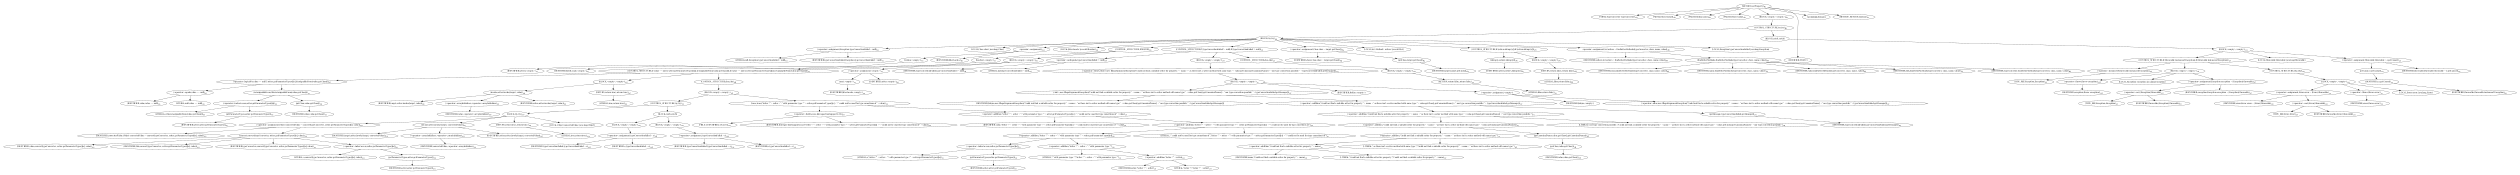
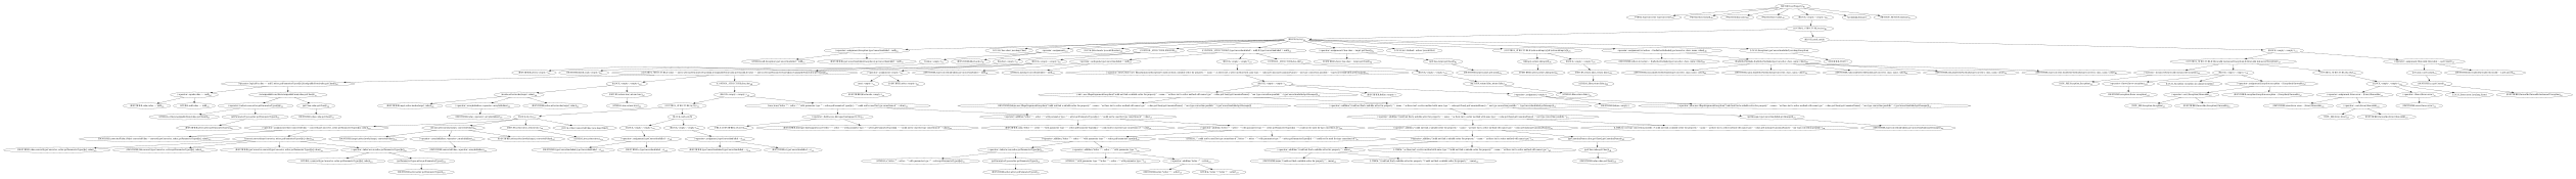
  digraph {
    fontname="Playfair Display"
    node [fontname="Playfair Display"]
    edge [fontname="Playfair Display"]
    n1 [label=<(METHOD,setProperty)<SUB>182</SUB>>]
    n2 [label=<(PARAM,TypeConverter typeConverter)<SUB>182</SUB>>]
    n3 [label=<(PARAM,Object target)<SUB>182</SUB>>]
    n4 [label=<(PARAM,String name)<SUB>182</SUB>>]
    n5 [label=<(PARAM,Object value)<SUB>182</SUB>>]
    n6 [label=<(BLOCK,&lt;empty&gt;,&lt;empty&gt;)<SUB>182</SUB>>]
    n7 [label=<(MODIFIER,PUBLIC)>]
    n8 [label=<(MODIFIER,STATIC)>]
    n9 [label=<(METHOD_RETURN,boolean)<SUB>182</SUB>>]
    n10 [label=<(CONTROL_STRUCTURE,try,try)<SUB>183</SUB>>]
    n11 [label=<(BLOCK,try,try)<SUB>183</SUB>>]
    n12 [label=<(BLOCK,catch,catch)>]
    n13 [label=<(LOCAL,Class clazz: java.lang.Class)>]
    n14 [label=<(&lt;operator&gt;.assignment,Class clazz = target.getClass())<SUB>184</SUB>>]
    n15 [label=<(LOCAL,Set&lt;Method&gt; setters: java.util.Set)>]
    n16 [label=<(&lt;operator&gt;.assignment,Set setters = findSetterMethods(typeConverter, clazz, name, value))<SUB>186</SUB>>]
    n17 [label=<(CONTROL_STRUCTURE,if (setters.isEmpty()),if (setters.isEmpty()))<SUB>187</SUB>>]
    n18 [label=<(LOCAL,Exception typeConvertionFailed: java.lang.Exception)>]
    n19 [label=<(&lt;operator&gt;.assignment,Exception typeConvertionFailed = null)<SUB>192</SUB>>]
    n20 [label=<(LOCAL,$iterLocal0: java.util.Iterator)<SUB>193</SUB>>]
    n21 [label=<(&lt;operator&gt;.assignment,)<SUB>193</SUB>>]
    n22 [label=<(CONTROL_STRUCTURE,FOR,FOR)<SUB>193</SUB>>]
    n23 [label=<(CONTROL_STRUCTURE,if (typeConvertionFailed != null),if (typeConvertionFailed != null))<SUB>216</SUB>>]
    n24 [label=<(BLOCK,&lt;empty&gt;,&lt;empty&gt;)<SUB>223</SUB>>]
    n25 [label=<(IDENTIFIER,clazz,Class clazz = target.getClass())<SUB>184</SUB>>]
    n26 [label=<(getClass,target.getClass())<SUB>184</SUB>>]
    n27 [label=<(IDENTIFIER,setters,Set setters = findSetterMethods(typeConverter, clazz, name, value))<SUB>186</SUB>>]
    n28 [label=<(findSetterMethods,findSetterMethods(typeConverter, clazz, name, value))<SUB>186</SUB>>]
    n29 [label=<(isEmpty,setters.isEmpty())<SUB>187</SUB>>]
    n30 [label=<(BLOCK,&lt;empty&gt;,&lt;empty&gt;)<SUB>187</SUB>>]
    n31 [label=<(IDENTIFIER,typeConvertionFailed,Exception typeConvertionFailed = null)<SUB>192</SUB>>]
    n32 [label=<(LITERAL,null,Exception typeConvertionFailed = null)<SUB>192</SUB>>]
    n33 [label=<(IDENTIFIER,$iterLocal0,)<SUB>193</SUB>>]
    n34 [label=<(iterator,&lt;empty&gt;)<SUB>193</SUB>>]
    n35 [label=<(hasNext,&lt;empty&gt;)<SUB>193</SUB>>]
    n36 [label=<(BLOCK,&lt;empty&gt;,&lt;empty&gt;)<SUB>193</SUB>>]
    n37 [label=<(&lt;operator&gt;.notEquals,typeConvertionFailed != null)<SUB>216</SUB>>]
    n38 [label=<(BLOCK,&lt;empty&gt;,&lt;empty&gt;)<SUB>216</SUB>>]
    n39 [label=<(CONTROL_STRUCTURE,else,else)<SUB>220</SUB>>]
    n40 [label=<(IDENTIFIER,target,target.getClass())<SUB>184</SUB>>]
    n41 [label=<(IDENTIFIER,this,findSetterMethods(typeConverter, clazz, name, value))<SUB>186</SUB>>]
    n42 [label=<(IDENTIFIER,typeConverter,findSetterMethods(typeConverter, clazz, name, value))<SUB>186</SUB>>]
    n43 [label=<(IDENTIFIER,clazz,findSetterMethods(typeConverter, clazz, name, value))<SUB>186</SUB>>]
    n44 [label=<(IDENTIFIER,name,findSetterMethods(typeConverter, clazz, name, value))<SUB>186</SUB>>]
    n45 [label=<(IDENTIFIER,value,findSetterMethods(typeConverter, clazz, name, value))<SUB>186</SUB>>]
    n46 [label=<(IDENTIFIER,setters,setters.isEmpty())<SUB>187</SUB>>]
    n47 [label=<(RETURN,return false;,return false;)<SUB>188</SUB>>]
    n48 [label=<(LITERAL,false,return false;)<SUB>188</SUB>>]
    n49 [label=<(IDENTIFIER,setters,&lt;empty&gt;)<SUB>193</SUB>>]
    n50 [label=<(IDENTIFIER,$iterLocal0,&lt;empty&gt;)<SUB>193</SUB>>]
    n51 [label=<(&lt;operator&gt;.assignment,&lt;empty&gt;)<SUB>193</SUB>>]
    n52 [label=<(CONTROL_STRUCTURE,if (value == null || setter.getParameterTypes()[0].isAssignableFrom(value.getClass())),if (value == null || setter.getParameterTypes()[0].isAssignableFrom(value.getClass())))<SUB>195</SUB>>]
    n53 [label=<(IDENTIFIER,setter,&lt;empty&gt;)<SUB>193</SUB>>]
    n54 [label=<(next,&lt;empty&gt;)<SUB>193</SUB>>]
    n55 [label=<(&lt;operator&gt;.logicalOr,value == null || setter.getParameterTypes()[0].isAssignableFrom(value.getClass()))<SUB>195</SUB>>]
    n56 [label=<(BLOCK,&lt;empty&gt;,&lt;empty&gt;)<SUB>195</SUB>>]
    n57 [label=<(CONTROL_STRUCTURE,else,else)<SUB>198</SUB>>]
    n58 [label=<(IDENTIFIER,$iterLocal0,&lt;empty&gt;)<SUB>193</SUB>>]
    n59 [label=<(&lt;operator&gt;.equals,value == null)<SUB>195</SUB>>]
    n60 [label=<(isAssignableFrom,this.isAssignableFrom(value.getClass()))<SUB>195</SUB>>]
    n61 [label=<(invoke,setter.invoke(target, value))<SUB>196</SUB>>]
    n62 [label=<(RETURN,return true;,return true;)<SUB>197</SUB>>]
    n63 [label=<(BLOCK,&lt;empty&gt;,&lt;empty&gt;)<SUB>198</SUB>>]
    n64 [label=<(IDENTIFIER,value,value == null)<SUB>195</SUB>>]
    n65 [label=<(LITERAL,null,value == null)<SUB>195</SUB>>]
    n66 [label=<(&lt;operator&gt;.indexAccess,setter.getParameterTypes()[0])<SUB>195</SUB>>]
    n67 [label=<(getClass,value.getClass())<SUB>195</SUB>>]
    n68 [label=<(getParameterTypes,setter.getParameterTypes())<SUB>195</SUB>>]
    n69 [label=<(LITERAL,0,this.isAssignableFrom(value.getClass()))<SUB>195</SUB>>]
    n70 [label=<(IDENTIFIER,value,value.getClass())<SUB>195</SUB>>]
    n71 [label=<(IDENTIFIER,setter,setter.getParameterTypes())<SUB>195</SUB>>]
    n72 [label=<(IDENTIFIER,setter,setter.invoke(target, value))<SUB>196</SUB>>]
    n73 [label=<(IDENTIFIER,target,setter.invoke(target, value))<SUB>196</SUB>>]
    n74 [label=<(&lt;operator&gt;.arrayInitializer,&lt;operator&gt;.arrayInitializer)<SUB>196</SUB>>]
    n75 [label=<(LITERAL,true,return true;)<SUB>197</SUB>>]
    n76 [label=<(IDENTIFIER,value,&lt;operator&gt;.arrayInitializer)<SUB>196</SUB>>]
    n77 [label=<(CONTROL_STRUCTURE,try,try)<SUB>200</SUB>>]
    n78 [label=<(trace,trace(&quot;Setter \&quot;&quot; + setter + &quot;\&quot; with parameter type \&quot;&quot; + setter.getParameterTypes()[0] + &quot;\&quot; could not be used for type conertions of &quot; + value))<SUB>210</SUB>>]
    n79 [label=<(BLOCK,try,try)<SUB>200</SUB>>]
    n80 [label=<(BLOCK,catch,catch)>]
    n81 [label=<(&lt;operator&gt;.fieldAccess,IntrospectionSupport.LOG)<SUB>210</SUB>>]
    n82 [label=<(&lt;operator&gt;.addition,&quot;Setter \&quot;&quot; + setter + &quot;\&quot; with parameter type \&quot;&quot; + setter.getParameterTypes()[0] + &quot;\&quot; could not be used for type conertions of &quot; + value)<SUB>210</SUB>>]
    n83 [label=<(LOCAL,Object convertedValue: java.lang.Object)>]
    n84 [label=<(&lt;operator&gt;.assignment,Object convertedValue = convert(typeConverter, setter.getParameterTypes()[0], value))<SUB>202</SUB>>]
    n85 [label=<(invoke,setter.invoke(target, convertedValue))<SUB>203</SUB>>]
    n86 [label=<(RETURN,return true;,return true;)<SUB>204</SUB>>]
    n87 [label=<(BLOCK,&lt;empty&gt;,&lt;empty&gt;)<SUB>205</SUB>>]
    n88 [label=<(BLOCK,&lt;empty&gt;,&lt;empty&gt;)<SUB>207</SUB>>]
    n89 [label=<(IDENTIFIER,convertedValue,Object convertedValue = convert(typeConverter, setter.getParameterTypes()[0], value))<SUB>202</SUB>>]
    n90 [label=<(convert,convert(typeConverter, setter.getParameterTypes()[0], value))<SUB>202</SUB>>]
    n91 [label=<(IDENTIFIER,setter,setter.invoke(target, convertedValue))<SUB>205</SUB>>]
    n92 [label=<(IDENTIFIER,target,setter.invoke(target, convertedValue))<SUB>203</SUB>>]
    n93 [label=<(&lt;operator&gt;.arrayInitializer,&lt;operator&gt;.arrayInitializer)<SUB>203</SUB>>]
    n94 [label=<(LITERAL,true,return true;)<SUB>204</SUB>>]
    n95 [label=<(IDENTIFIER,this,convert(typeConverter, setter.getParameterTypes()[0], value))<SUB>202</SUB>>]
    n96 [label=<(IDENTIFIER,typeConverter,convert(typeConverter, setter.getParameterTypes()[0], value))<SUB>202</SUB>>]
    n97 [label=<(&lt;operator&gt;.indexAccess,setter.getParameterTypes()[0])<SUB>202</SUB>>]
    n98 [label=<(IDENTIFIER,value,convert(typeConverter, setter.getParameterTypes()[0], value))<SUB>202</SUB>>]
    n99 [label=<(getParameterTypes,setter.getParameterTypes())<SUB>202</SUB>>]
    n100 [label=<(LITERAL,0,convert(typeConverter, setter.getParameterTypes()[0], value))<SUB>202</SUB>>]
    n101 [label=<(IDENTIFIER,setter,setter.getParameterTypes())<SUB>202</SUB>>]
    n102 [label=<(IDENTIFIER,convertedValue,&lt;operator&gt;.arrayInitializer)<SUB>203</SUB>>]
    n103 [label=<(&lt;operator&gt;.assignment,typeConvertionFailed = e)<SUB>206</SUB>>]
    n104 [label=<(&lt;operator&gt;.assignment,typeConvertionFailed = e)<SUB>208</SUB>>]
    n105 [label=<(IDENTIFIER,typeConvertionFailed,typeConvertionFailed = e)<SUB>206</SUB>>]
    n106 [label=<(IDENTIFIER,e,typeConvertionFailed = e)<SUB>206</SUB>>]
    n107 [label=<(IDENTIFIER,typeConvertionFailed,typeConvertionFailed = e)<SUB>208</SUB>>]
    n108 [label=<(IDENTIFIER,e,typeConvertionFailed = e)<SUB>208</SUB>>]
    n109 [label=<(IDENTIFIER,IntrospectionSupport,trace(&quot;Setter \&quot;&quot; + setter + &quot;\&quot; with parameter type \&quot;&quot; + setter.getParameterTypes()[0] + &quot;\&quot; could not be used for type conertions of &quot; + value))<SUB>210</SUB>>]
    n110 [label=<(FIELD_IDENTIFIER,LOG,LOG)<SUB>210</SUB>>]
    n111 [label=<(&lt;operator&gt;.addition,&quot;Setter \&quot;&quot; + setter + &quot;\&quot; with parameter type \&quot;&quot; + setter.getParameterTypes()[0] + &quot;\&quot; could not be used for type conertions of &quot;)<SUB>210</SUB>>]
    n112 [label=<(IDENTIFIER,value,&quot;Setter \&quot;&quot; + setter + &quot;\&quot; with parameter type \&quot;&quot; + setter.getParameterTypes()[0] + &quot;\&quot; could not be used for type conertions of &quot; + value)<SUB>211</SUB>>]
    n113 [label=<(&lt;operator&gt;.addition,&quot;Setter \&quot;&quot; + setter + &quot;\&quot; with parameter type \&quot;&quot; + setter.getParameterTypes()[0])<SUB>210</SUB>>]
    n114 [label=<(LITERAL,&quot;\&quot; could not be used for type conertions of &quot;,&quot;Setter \&quot;&quot; + setter + &quot;\&quot; with parameter type \&quot;&quot; + setter.getParameterTypes()[0] + &quot;\&quot; could not be used for type conertions of &quot;)<SUB>211</SUB>>]
    n115 [label=<(&lt;operator&gt;.addition,&quot;Setter \&quot;&quot; + setter + &quot;\&quot; with parameter type \&quot;&quot;)<SUB>210</SUB>>]
    n116 [label=<(&lt;operator&gt;.indexAccess,setter.getParameterTypes()[0])<SUB>211</SUB>>]
    n117 [label=<(&lt;operator&gt;.addition,&quot;Setter \&quot;&quot; + setter)<SUB>210</SUB>>]
    n118 [label=<(LITERAL,&quot;\&quot; with parameter type \&quot;&quot;,&quot;Setter \&quot;&quot; + setter + &quot;\&quot; with parameter type \&quot;&quot;)<SUB>210</SUB>>]
    n119 [label=<(getParameterTypes,setter.getParameterTypes())<SUB>211</SUB>>]
    n120 [label=<(LITERAL,0,&quot;Setter \&quot;&quot; + setter + &quot;\&quot; with parameter type \&quot;&quot; + setter.getParameterTypes()[0])<SUB>211</SUB>>]
    n121 [label=<(LITERAL,&quot;Setter \&quot;&quot;,&quot;Setter \&quot;&quot; + setter)<SUB>210</SUB>>]
    n122 [label=<(IDENTIFIER,setter,&quot;Setter \&quot;&quot; + setter)<SUB>210</SUB>>]
    n123 [label=<(IDENTIFIER,setter,setter.getParameterTypes())<SUB>211</SUB>>]
    n124 [label=<(IDENTIFIER,typeConvertionFailed,typeConvertionFailed != null)<SUB>216</SUB>>]
    n125 [label=<(LITERAL,null,typeConvertionFailed != null)<SUB>216</SUB>>]
    n126 [label=<(&lt;operator&gt;.throw,throw new IllegalArgumentException(&quot;Could not find a suitable setter for property: &quot; + name + &quot; as there isn't a setter method with same type: &quot; + value.getClass().getCanonicalName() + &quot; nor type convertion possbile: &quot; + typeConvertionFailed.getMessage());)<SUB>217</SUB>>]
    n127 [label=<(BLOCK,&lt;empty&gt;,&lt;empty&gt;)<SUB>220</SUB>>]
    n128 [label=<(BLOCK,&lt;empty&gt;,&lt;empty&gt;)<SUB>217</SUB>>]
    n129 [label=<(&lt;operator&gt;.assignment,&lt;empty&gt;)>]
    n130 [label=<(&lt;init&gt;,new IllegalArgumentException(&quot;Could not find a suitable setter for property: &quot; + name + &quot; as there isn't a setter method with same type: &quot; + value.getClass().getCanonicalName() + &quot; nor type convertion possbile: &quot; + typeConvertionFailed.getMessage()))<SUB>217</SUB>>]
    n131 [label=<(IDENTIFIER,$obj10,&lt;empty&gt;)>]
    n132 [label=<(IDENTIFIER,$obj10,&lt;empty&gt;)>]
    n133 [label=<(&lt;operator&gt;.alloc,new IllegalArgumentException(&quot;Could not find a suitable setter for property: &quot; + name + &quot; as there isn't a setter method with same type: &quot; + value.getClass().getCanonicalName() + &quot; nor type convertion possbile: &quot; + typeConvertionFailed.getMessage()))<SUB>217</SUB>>]
    n134 [label=<(IDENTIFIER,$obj10,new IllegalArgumentException(&quot;Could not find a suitable setter for property: &quot; + name + &quot; as there isn't a setter method with same type: &quot; + value.getClass().getCanonicalName() + &quot; nor type convertion possbile: &quot; + typeConvertionFailed.getMessage()))>]
    n135 [label=<(&lt;operator&gt;.addition,&quot;Could not find a suitable setter for property: &quot; + name + &quot; as there isn't a setter method with same type: &quot; + value.getClass().getCanonicalName() + &quot; nor type convertion possbile: &quot; + typeConvertionFailed.getMessage())<SUB>217</SUB>>]
    n136 [label=<(&lt;operator&gt;.addition,&quot;Could not find a suitable setter for property: &quot; + name + &quot; as there isn't a setter method with same type: &quot; + value.getClass().getCanonicalName() + &quot; nor type convertion possbile: &quot;)<SUB>217</SUB>>]
    n137 [label=<(getMessage,typeConvertionFailed.getMessage())<SUB>219</SUB>>]
    n138 [label=<(&lt;operator&gt;.addition,&quot;Could not find a suitable setter for property: &quot; + name + &quot; as there isn't a setter method with same type: &quot; + value.getClass().getCanonicalName())<SUB>217</SUB>>]
    n139 [label=<(LITERAL,&quot; nor type convertion possbile: &quot;,&quot;Could not find a suitable setter for property: &quot; + name + &quot; as there isn't a setter method with same type: &quot; + value.getClass().getCanonicalName() + &quot; nor type convertion possbile: &quot;)<SUB>219</SUB>>]
    n140 [label=<(IDENTIFIER,typeConvertionFailed,typeConvertionFailed.getMessage())<SUB>219</SUB>>]
    n141 [label=<(&lt;operator&gt;.addition,&quot;Could not find a suitable setter for property: &quot; + name + &quot; as there isn't a setter method with same type: &quot;)<SUB>217</SUB>>]
    n142 [label=<(getCanonicalName,value.getClass().getCanonicalName())<SUB>218</SUB>>]
    n143 [label=<(&lt;operator&gt;.addition,&quot;Could not find a suitable setter for property: &quot; + name)<SUB>217</SUB>>]
    n144 [label=<(LITERAL,&quot; as there isn't a setter method with same type: &quot;,&quot;Could not find a suitable setter for property: &quot; + name + &quot; as there isn't a setter method with same type: &quot;)<SUB>218</SUB>>]
    n145 [label=<(getClass,value.getClass())<SUB>218</SUB>>]
    n146 [label=<(LITERAL,&quot;Could not find a suitable setter for property: &quot;,&quot;Could not find a suitable setter for property: &quot; + name)<SUB>217</SUB>>]
    n147 [label=<(IDENTIFIER,name,&quot;Could not find a suitable setter for property: &quot; + name)<SUB>217</SUB>>]
    n148 [label=<(IDENTIFIER,value,value.getClass())<SUB>218</SUB>>]
    n149 [label=<(RETURN,return false;,return false;)<SUB>221</SUB>>]
    n150 [label=<(LITERAL,false,return false;)<SUB>221</SUB>>]
-   n151 [label=<(LOCAL,Throwable throwable: java.lang.Throwable)>]
    n152 [label=<(&lt;operator&gt;.assignment,Throwable throwable = e.getCause())<SUB>225</SUB>>]
    n153 [label=<(CONTROL_STRUCTURE,if (throwable instanceof Exception),if (throwable instanceof Exception))<SUB>226</SUB>>]
    n154 [label=<(IDENTIFIER,throwable,Throwable throwable = e.getCause())<SUB>225</SUB>>]
    n155 [label=<(getCause,e.getCause())<SUB>225</SUB>>]
    n156 [label=<(&lt;operator&gt;.instanceOf,throwable instanceof Exception)<SUB>226</SUB>>]
    n157 [label=<(BLOCK,&lt;empty&gt;,&lt;empty&gt;)<SUB>226</SUB>>]
    n158 [label=<(CONTROL_STRUCTURE,else,else)<SUB>229</SUB>>]
    n159 [label=<(IDENTIFIER,e,e.getCause())<SUB>225</SUB>>]
    n160 [label=<(IDENTIFIER,throwable,throwable instanceof Exception)<SUB>226</SUB>>]
    n161 [label=<(TYPE_REF,Exception,Exception)<SUB>226</SUB>>]
    n162 [label=<(LOCAL,Exception exception: java.lang.Exception)>]
    n163 [label=<(&lt;operator&gt;.assignment,Exception exception = (Exception) throwable)<SUB>227</SUB>>]
    n164 [label=<(&lt;operator&gt;.throw,throw exception;)<SUB>228</SUB>>]
    n165 [label=<(BLOCK,&lt;empty&gt;,&lt;empty&gt;)<SUB>229</SUB>>]
    n166 [label=<(IDENTIFIER,exception,Exception exception = (Exception) throwable)<SUB>227</SUB>>]
    n167 [label=<(&lt;operator&gt;.cast,(Exception) throwable)<SUB>227</SUB>>]
    n168 [label=<(IDENTIFIER,exception,throw exception;)<SUB>228</SUB>>]
    n169 [label=<(TYPE_REF,Exception,Exception)<SUB>227</SUB>>]
    n170 [label=<(IDENTIFIER,throwable,(Exception) throwable)<SUB>227</SUB>>]
    n171 [label=<(LOCAL,Error error: java.lang.Error)>]
    n172 [label=<(&lt;operator&gt;.assignment,Error error = (Error) throwable)<SUB>230</SUB>>]
    n173 [label=<(&lt;operator&gt;.throw,throw error;)<SUB>231</SUB>>]
    n174 [label=<(IDENTIFIER,error,Error error = (Error) throwable)<SUB>230</SUB>>]
    n175 [label=<(&lt;operator&gt;.cast,(Error) throwable)<SUB>230</SUB>>]
    n176 [label=<(IDENTIFIER,error,throw error;)<SUB>231</SUB>>]
    n177 [label=<(TYPE_REF,Error,Error)<SUB>230</SUB>>]
    n178 [label=<(IDENTIFIER,throwable,(Error) throwable)<SUB>235</SUB>>]
    n1 -> n2
    n1 -> n3
    n1 -> n4
    n1 -> n5
    n1 -> n6
    n1 -> n7
-   n1 -> n8
+   n18 -> n8
    n1 -> n9
    n6 -> n10
    n10 -> n11
    n10 -> n12
    n11 -> n13
    n11 -> n14
    n11 -> n15
    n11 -> n16
    n11 -> n17
    n11 -> n18
    n11 -> n19
    n11 -> n20
    n11 -> n21
    n11 -> n22
    n11 -> n23
    n12 -> n24
    n14 -> n25
    n14 -> n26
    n16 -> n27
    n16 -> n28
    n17 -> n29
    n17 -> n30
    n19 -> n31
    n19 -> n32
    n21 -> n33
    n21 -> n34
    n22 -> n35
    n22 -> n36
    n23 -> n37
    n23 -> n38
    n23 -> n39
-   n24 -> n151
    n24 -> n152
    n24 -> n153
    n26 -> n40
    n28 -> n41
    n28 -> n42
    n28 -> n43
    n28 -> n44
    n28 -> n45
    n29 -> n46
    n30 -> n47
    n34 -> n49
    n35 -> n50
    n36 -> n51
    n36 -> n52
    n37 -> n124
    n37 -> n125
    n38 -> n126
    n39 -> n127
    n47 -> n48
    n51 -> n53
    n51 -> n54
    n52 -> n55
    n52 -> n56
    n52 -> n57
    n54 -> n58
    n55 -> n59
    n55 -> n60
    n56 -> n61
    n56 -> n62
    n57 -> n63
    n59 -> n64
    n59 -> n65
    n60 -> n66
    n60 -> n67
    n61 -> n72
    n61 -> n73
    n61 -> n74
    n62 -> n75
    n63 -> n77
    n63 -> n78
    n66 -> n68
    n66 -> n69
    n67 -> n70
    n68 -> n71
    n74 -> n76
    n77 -> n79
    n77 -> n80
    n78 -> n81
    n78 -> n82
    n79 -> n83
    n79 -> n84
    n79 -> n85
    n79 -> n86
    n80 -> n87
    n80 -> n88
    n81 -> n109
    n81 -> n110
    n82 -> n111
    n82 -> n112
    n84 -> n89
    n84 -> n90
    n85 -> n91
    n85 -> n92
    n85 -> n93
    n86 -> n94
    n87 -> n103
    n88 -> n104
    n90 -> n95
    n90 -> n96
    n90 -> n97
    n90 -> n98
    n93 -> n102
    n97 -> n99
    n97 -> n100
    n99 -> n101
    n103 -> n105
    n103 -> n106
    n104 -> n107
    n104 -> n108
    n111 -> n113
    n111 -> n114
    n113 -> n115
    n113 -> n116
    n115 -> n117
    n115 -> n118
    n116 -> n119
    n116 -> n120
    n117 -> n121
    n117 -> n122
    n119 -> n123
    n126 -> n128
    n127 -> n149
    n128 -> n129
    n128 -> n130
    n128 -> n131
    n129 -> n132
    n129 -> n133
    n130 -> n134
    n130 -> n135
    n135 -> n136
    n135 -> n137
    n136 -> n138
    n136 -> n139
    n137 -> n140
    n138 -> n141
    n138 -> n142
    n141 -> n143
    n141 -> n144
    n142 -> n145
    n143 -> n146
    n143 -> n147
    n145 -> n148
    n149 -> n150
    n152 -> n154
    n152 -> n155
    n153 -> n156
    n153 -> n157
    n153 -> n158
    n155 -> n159
    n156 -> n161
    n157 -> n162
    n157 -> n163
    n157 -> n164
    n158 -> n165
    n159 -> n160
    n163 -> n166
    n163 -> n167
    n164 -> n168
    n165 -> n171
    n165 -> n172
    n165 -> n173
    n167 -> n169
    n167 -> n170
    n172 -> n174
    n172 -> n175
    n173 -> n176
    n175 -> n177
    n175 -> n178
  }
